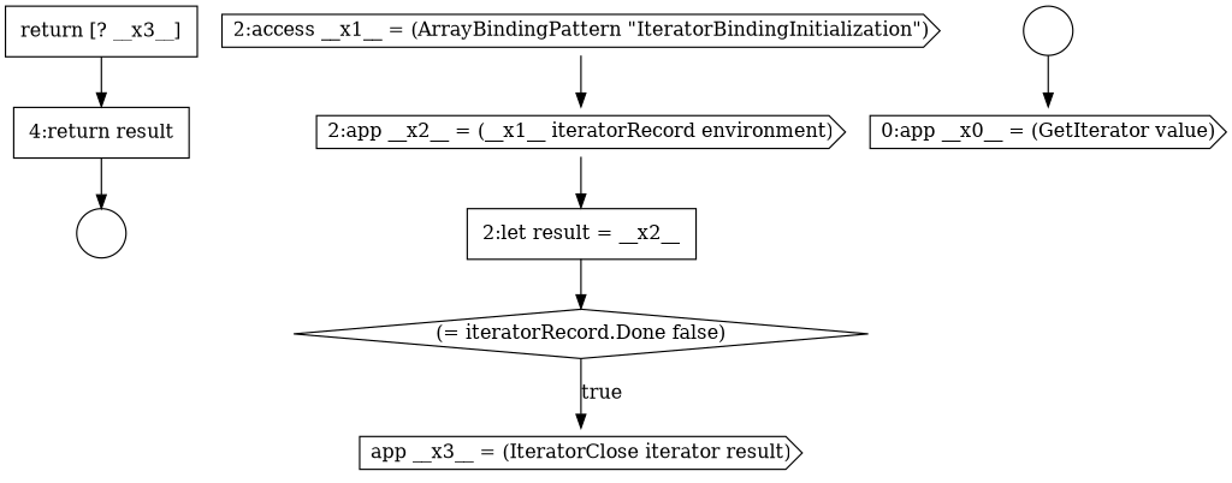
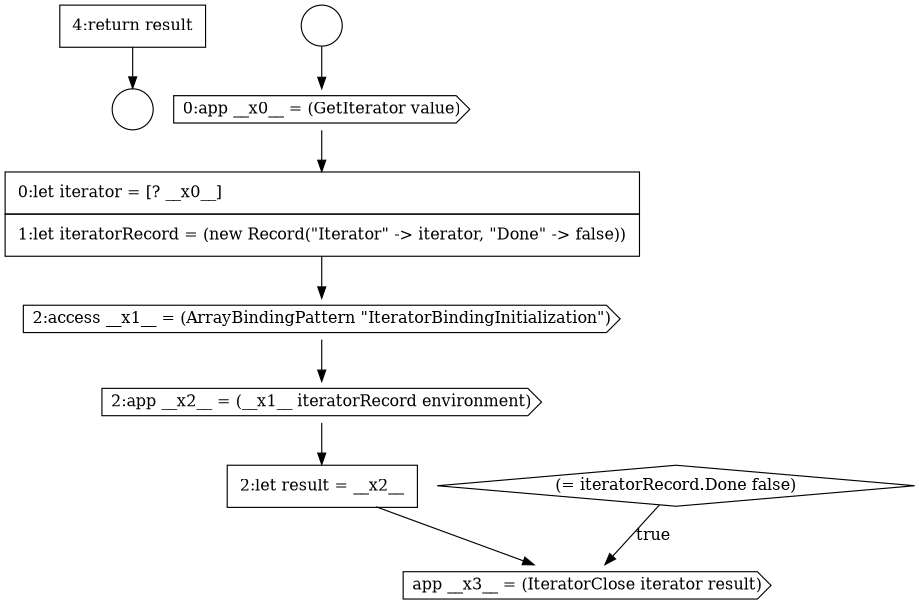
  digraph {
    fontname="DejaVu Serif"
    node [color=black fillcolor=white fontname="DejaVu Serif" shape=cds style=filled]
    edge [color=black fontname="DejaVu Serif"]
    n1 [label=" " shape=circle]
    n2 [label=<<font color="black">app __x3__ = (IteratorClose iterator result)</font>>]
-   n3 [label=<<font color="black">     <table border="0" cellborder="1" cellspacing="0" cellpadding="10">       <tr><td align="left">return [? __x3__]</td></tr>     </table>   </font>> margin=0 shape=none]
    n4 [label=<<font color="black">     <table border="0" cellborder="1" cellspacing="0" cellpadding="10">       <tr><td align="left">4:return result</td></tr>     </table>   </font>> margin=0 shape=none]
    n5 [label=<<font color="black">2:access __x1__ = (ArrayBindingPattern &quot;IteratorBindingInitialization&quot;)</font>>]
    n6 [label=<<font color="black">2:app __x2__ = (__x1__ iteratorRecord environment)</font>>]
    n7 [label=<<font color="black">     <table border="0" cellborder="1" cellspacing="0" cellpadding="10">       <tr><td align="left">2:let result = __x2__</td></tr>     </table>   </font>> margin=0 shape=none]
    n8 [label=<<font color="black">0:app __x0__ = (GetIterator value)</font>>]
+   n9 [label=<<font color="black">     <table border="0" cellborder="1" cellspacing="0" cellpadding="10">       <tr><td align="left">0:let iterator = [? __x0__]</td></tr>       <tr><td align="left">1:let iteratorRecord = (new Record(&quot;Iterator&quot; -&gt; iterator, &quot;Done&quot; -&gt; false))</td></tr>     </table>   </font>> margin=0 shape=none]
    n10 [label=<<font color="black">(= iteratorRecord.Done false)</font>> shape=diamond]
    n11 [label=" " shape=circle]
-   n3 -> n4
    n4 -> n1
    n5 -> n6
    n6 -> n7
-   n7 -> n10
+   n7 -> n2
+   n8 -> n9
+   n9 -> n5
    n10 -> n2 [label=<<font color="black">true</font>>]
    n11 -> n8
  }
